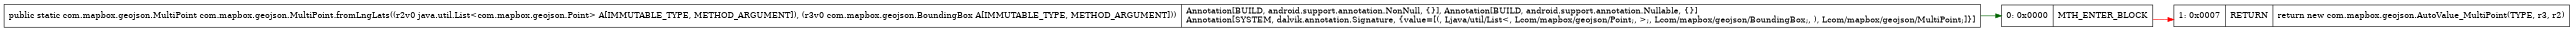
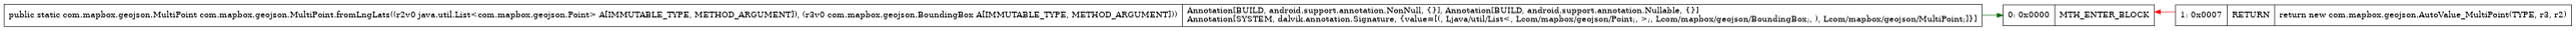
  digraph {
    rankdir=LR
    node [shape=record]
    n1 [label="{0\:\ 0x0000|MTH_ENTER_BLOCK\l}"]
    n2 [label="{1\:\ 0x0007|RETURN\l|return new com.mapbox.geojson.AutoValue_MultiPoint(TYPE, r3, r2)\l}"]
    n3 [label="{public static com.mapbox.geojson.MultiPoint com.mapbox.geojson.MultiPoint.fromLngLats((r2v0 java.util.List\<com.mapbox.geojson.Point\> A[IMMUTABLE_TYPE, METHOD_ARGUMENT]), (r3v0 com.mapbox.geojson.BoundingBox A[IMMUTABLE_TYPE, METHOD_ARGUMENT]))  | Annotation[BUILD, android.support.annotation.NonNull, \{\}], Annotation[BUILD, android.support.annotation.Nullable, \{\}]\lAnnotation[SYSTEM, dalvik.annotation.Signature, \{value=[(, Ljava\/util\/List\<, Lcom\/mapbox\/geojson\/Point;, \>;, Lcom\/mapbox\/geojson\/BoundingBox;, ), Lcom\/mapbox\/geojson\/MultiPoint;]\}]\l}"]
-   n1 -> n2 [color=red]
+   n2 -> n1 [color=red]
    n3 -> n1 [color=darkgreen]
  }
